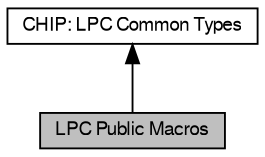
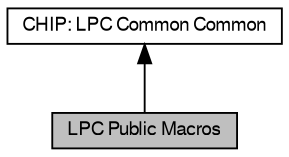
  digraph {
    rankdir=TB
    node [color=black fontname=FreeSans fontsize=10 shape=record style=filled]
    n1 [fillcolor=grey75 fontcolor=black height=0.2 label="LPC Public Macros" width=0.4]
-   n2 [fillcolor=white height=0.2 label="CHIP: LPC Common Types" width=0.4]
+   n2 [fillcolor=white height=0.2 label="CHIP: LPC Common Common" width=0.4]
    n2 -> n1 [dir=back fontname=FreeSans fontsize=10 labelfontname=FreeSans labelfontsize=10 shape=plaintext style=solid]
  }
